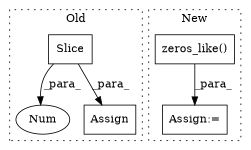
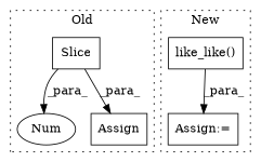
  digraph {
    node [s=4668 shape=box]
    n1 [a=80 l=2 label=Slice]
    n2 [a=76 l=1 label=Num shape=ellipse]
    n3 [a=63 l="10,0" label=Assign s="4661,0"]
-   n4 [a=75 l="17,1" label="zeros_like()" s="5390,5414"]
+   n4 [a=75 l="17,1" label="like_like()" s="5390,5414"]
    n5 [a=68 l=3 label="Assign:=" s=5387]
    subgraph cluster_1 {
      label=Old
      style=dotted
      n1
      n2
      n3
    }
    subgraph cluster_2 {
      label=New
      style=dotted
      n4
      n5
    }
    n1 -> n2 [label=_para_]
    n1 -> n3 [label=_para_]
    n4 -> n5 [label=_para_]
  }
